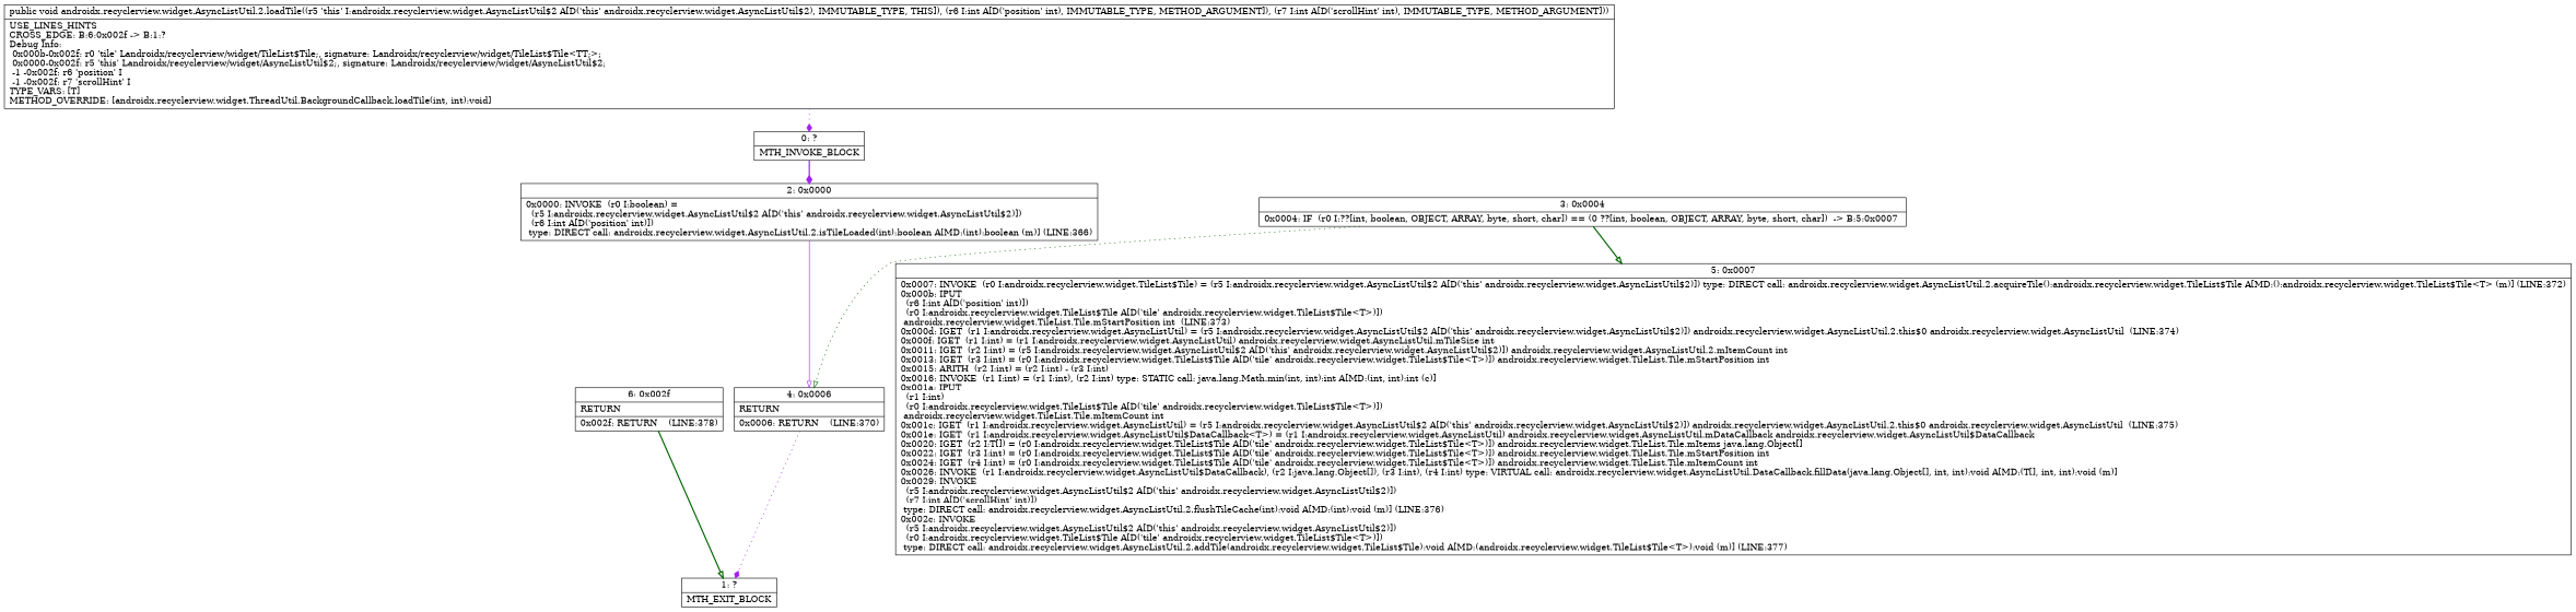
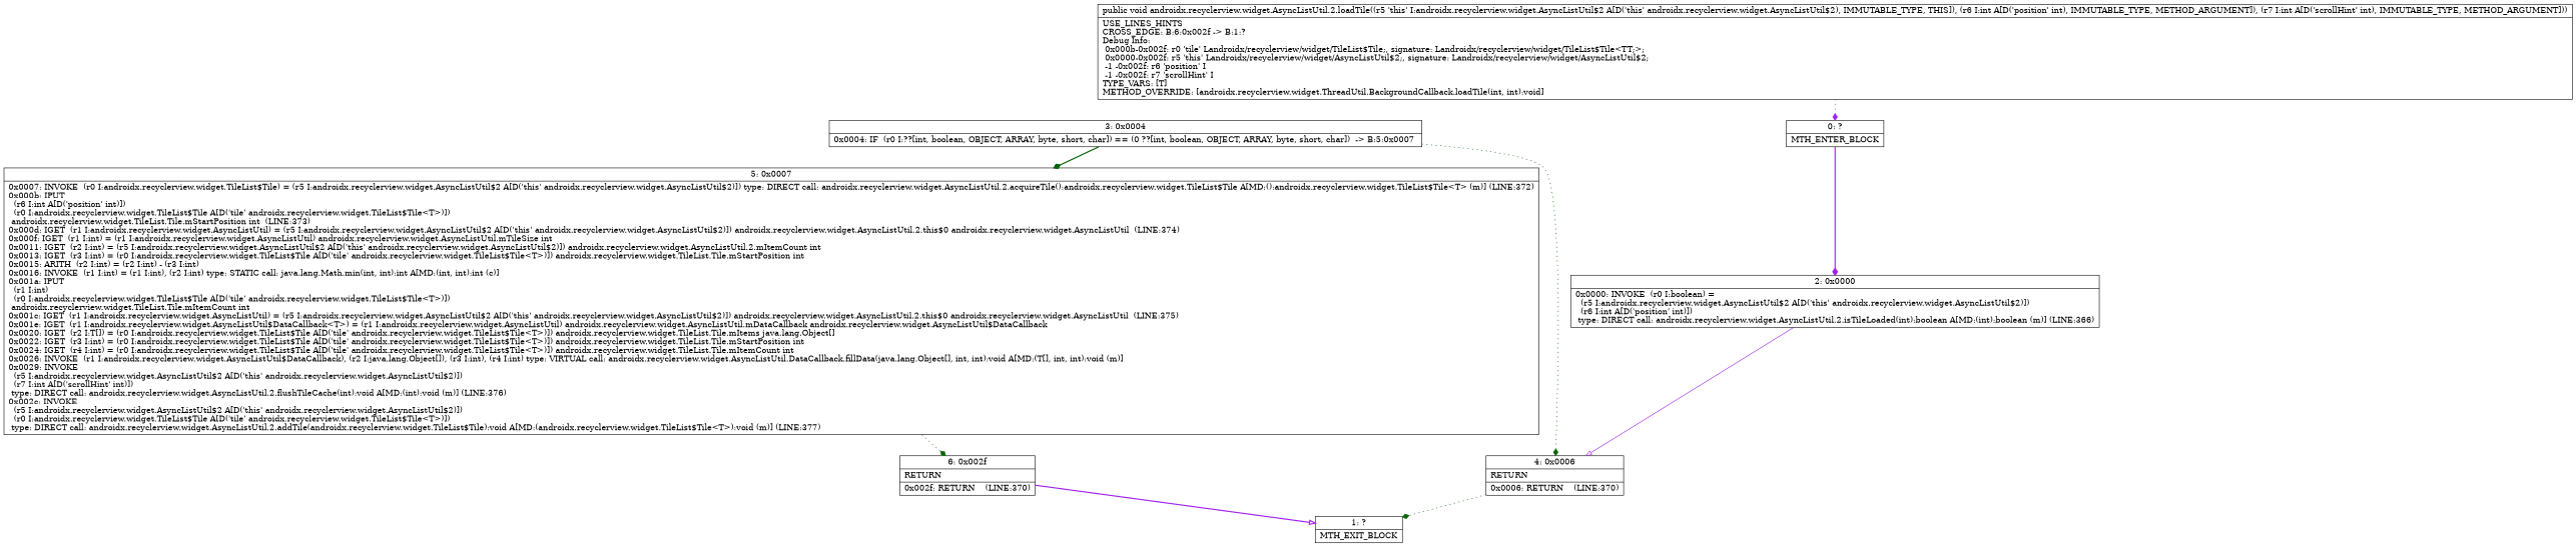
  digraph {
    node [shape=record]
    edge [arrowhead=diamond color=purple style=dotted]
-   n1 [label="{0\:\ ?|MTH_INVOKE_BLOCK\l}"]
+   n1 [label="{0\:\ ?|MTH_ENTER_BLOCK\l}"]
    n2 [label="{2\:\ 0x0000|0x0000: INVOKE  (r0 I:boolean) = \l  (r5 I:androidx.recyclerview.widget.AsyncListUtil$2 A[D('this' androidx.recyclerview.widget.AsyncListUtil$2)])\l  (r6 I:int A[D('position' int)])\l type: DIRECT call: androidx.recyclerview.widget.AsyncListUtil.2.isTileLoaded(int):boolean A[MD:(int):boolean (m)] (LINE:366)\l}"]
    n3 [label="{4\:\ 0x0006|RETURN\l|0x0006: RETURN    (LINE:370)\l}"]
    n4 [label="{3\:\ 0x0004|0x0004: IF  (r0 I:??[int, boolean, OBJECT, ARRAY, byte, short, char]) == (0 ??[int, boolean, OBJECT, ARRAY, byte, short, char])  \-\> B:5:0x0007 \l}"]
    n5 [label="{5\:\ 0x0007|0x0007: INVOKE  (r0 I:androidx.recyclerview.widget.TileList$Tile) = (r5 I:androidx.recyclerview.widget.AsyncListUtil$2 A[D('this' androidx.recyclerview.widget.AsyncListUtil$2)]) type: DIRECT call: androidx.recyclerview.widget.AsyncListUtil.2.acquireTile():androidx.recyclerview.widget.TileList$Tile A[MD:():androidx.recyclerview.widget.TileList$Tile\<T\> (m)] (LINE:372)\l0x000b: IPUT  \l  (r6 I:int A[D('position' int)])\l  (r0 I:androidx.recyclerview.widget.TileList$Tile A[D('tile' androidx.recyclerview.widget.TileList$Tile\<T\>)])\l androidx.recyclerview.widget.TileList.Tile.mStartPosition int  (LINE:373)\l0x000d: IGET  (r1 I:androidx.recyclerview.widget.AsyncListUtil) = (r5 I:androidx.recyclerview.widget.AsyncListUtil$2 A[D('this' androidx.recyclerview.widget.AsyncListUtil$2)]) androidx.recyclerview.widget.AsyncListUtil.2.this$0 androidx.recyclerview.widget.AsyncListUtil  (LINE:374)\l0x000f: IGET  (r1 I:int) = (r1 I:androidx.recyclerview.widget.AsyncListUtil) androidx.recyclerview.widget.AsyncListUtil.mTileSize int \l0x0011: IGET  (r2 I:int) = (r5 I:androidx.recyclerview.widget.AsyncListUtil$2 A[D('this' androidx.recyclerview.widget.AsyncListUtil$2)]) androidx.recyclerview.widget.AsyncListUtil.2.mItemCount int \l0x0013: IGET  (r3 I:int) = (r0 I:androidx.recyclerview.widget.TileList$Tile A[D('tile' androidx.recyclerview.widget.TileList$Tile\<T\>)]) androidx.recyclerview.widget.TileList.Tile.mStartPosition int \l0x0015: ARITH  (r2 I:int) = (r2 I:int) \- (r3 I:int) \l0x0016: INVOKE  (r1 I:int) = (r1 I:int), (r2 I:int) type: STATIC call: java.lang.Math.min(int, int):int A[MD:(int, int):int (c)]\l0x001a: IPUT  \l  (r1 I:int)\l  (r0 I:androidx.recyclerview.widget.TileList$Tile A[D('tile' androidx.recyclerview.widget.TileList$Tile\<T\>)])\l androidx.recyclerview.widget.TileList.Tile.mItemCount int \l0x001c: IGET  (r1 I:androidx.recyclerview.widget.AsyncListUtil) = (r5 I:androidx.recyclerview.widget.AsyncListUtil$2 A[D('this' androidx.recyclerview.widget.AsyncListUtil$2)]) androidx.recyclerview.widget.AsyncListUtil.2.this$0 androidx.recyclerview.widget.AsyncListUtil  (LINE:375)\l0x001e: IGET  (r1 I:androidx.recyclerview.widget.AsyncListUtil$DataCallback\<T\>) = (r1 I:androidx.recyclerview.widget.AsyncListUtil) androidx.recyclerview.widget.AsyncListUtil.mDataCallback androidx.recyclerview.widget.AsyncListUtil$DataCallback \l0x0020: IGET  (r2 I:T[]) = (r0 I:androidx.recyclerview.widget.TileList$Tile A[D('tile' androidx.recyclerview.widget.TileList$Tile\<T\>)]) androidx.recyclerview.widget.TileList.Tile.mItems java.lang.Object[] \l0x0022: IGET  (r3 I:int) = (r0 I:androidx.recyclerview.widget.TileList$Tile A[D('tile' androidx.recyclerview.widget.TileList$Tile\<T\>)]) androidx.recyclerview.widget.TileList.Tile.mStartPosition int \l0x0024: IGET  (r4 I:int) = (r0 I:androidx.recyclerview.widget.TileList$Tile A[D('tile' androidx.recyclerview.widget.TileList$Tile\<T\>)]) androidx.recyclerview.widget.TileList.Tile.mItemCount int \l0x0026: INVOKE  (r1 I:androidx.recyclerview.widget.AsyncListUtil$DataCallback), (r2 I:java.lang.Object[]), (r3 I:int), (r4 I:int) type: VIRTUAL call: androidx.recyclerview.widget.AsyncListUtil.DataCallback.fillData(java.lang.Object[], int, int):void A[MD:(T[], int, int):void (m)]\l0x0029: INVOKE  \l  (r5 I:androidx.recyclerview.widget.AsyncListUtil$2 A[D('this' androidx.recyclerview.widget.AsyncListUtil$2)])\l  (r7 I:int A[D('scrollHint' int)])\l type: DIRECT call: androidx.recyclerview.widget.AsyncListUtil.2.flushTileCache(int):void A[MD:(int):void (m)] (LINE:376)\l0x002c: INVOKE  \l  (r5 I:androidx.recyclerview.widget.AsyncListUtil$2 A[D('this' androidx.recyclerview.widget.AsyncListUtil$2)])\l  (r0 I:androidx.recyclerview.widget.TileList$Tile A[D('tile' androidx.recyclerview.widget.TileList$Tile\<T\>)])\l type: DIRECT call: androidx.recyclerview.widget.AsyncListUtil.2.addTile(androidx.recyclerview.widget.TileList$Tile):void A[MD:(androidx.recyclerview.widget.TileList$Tile\<T\>):void (m)] (LINE:377)\l}"]
    n6 [label="{1\:\ ?|MTH_EXIT_BLOCK\l}"]
-   n7 [label="{6\:\ 0x002f|RETURN\l|0x002f: RETURN    (LINE:378)\l}"]
+   n7 [label="{6\:\ 0x002f|RETURN\l|0x002f: RETURN    (LINE:370)\l}"]
    n8 [label="{public void androidx.recyclerview.widget.AsyncListUtil.2.loadTile((r5 'this' I:androidx.recyclerview.widget.AsyncListUtil$2 A[D('this' androidx.recyclerview.widget.AsyncListUtil$2), IMMUTABLE_TYPE, THIS]), (r6 I:int A[D('position' int), IMMUTABLE_TYPE, METHOD_ARGUMENT]), (r7 I:int A[D('scrollHint' int), IMMUTABLE_TYPE, METHOD_ARGUMENT]))  | USE_LINES_HINTS\lCROSS_EDGE: B:6:0x002f \-\> B:1:?\lDebug Info:\l  0x000b\-0x002f: r0 'tile' Landroidx\/recyclerview\/widget\/TileList$Tile;, signature: Landroidx\/recyclerview\/widget\/TileList$Tile\<TT;\>;\l  0x0000\-0x002f: r5 'this' Landroidx\/recyclerview\/widget\/AsyncListUtil$2;, signature: Landroidx\/recyclerview\/widget\/AsyncListUtil$2;\l  \-1 \-0x002f: r6 'position' I\l  \-1 \-0x002f: r7 'scrollHint' I\lTYPE_VARS: [T]\lMETHOD_OVERRIDE: [androidx.recyclerview.widget.ThreadUtil.BackgroundCallback.loadTile(int, int):void]\l}"]
    n1 -> n2 [style=bold]
    n2 -> n3 [arrowhead=onormal style=solid]
-   n3 -> n6
-   n4 -> n3 [arrowhead=onormal color=darkgreen]
-   n4 -> n5 [arrowhead=onormal color=darkgreen style=bold]
-   n7 -> n6 [arrowhead=onormal color=darkgreen style=bold]
+   n3 -> n6 [color=darkgreen]
+   n4 -> n3 [color=darkgreen]
+   n4 -> n5 [color=darkgreen style=bold]
+   n5 -> n7 [color=darkgreen]
+   n7 -> n6 [arrowhead=onormal style=bold]
    n8 -> n1
  }
